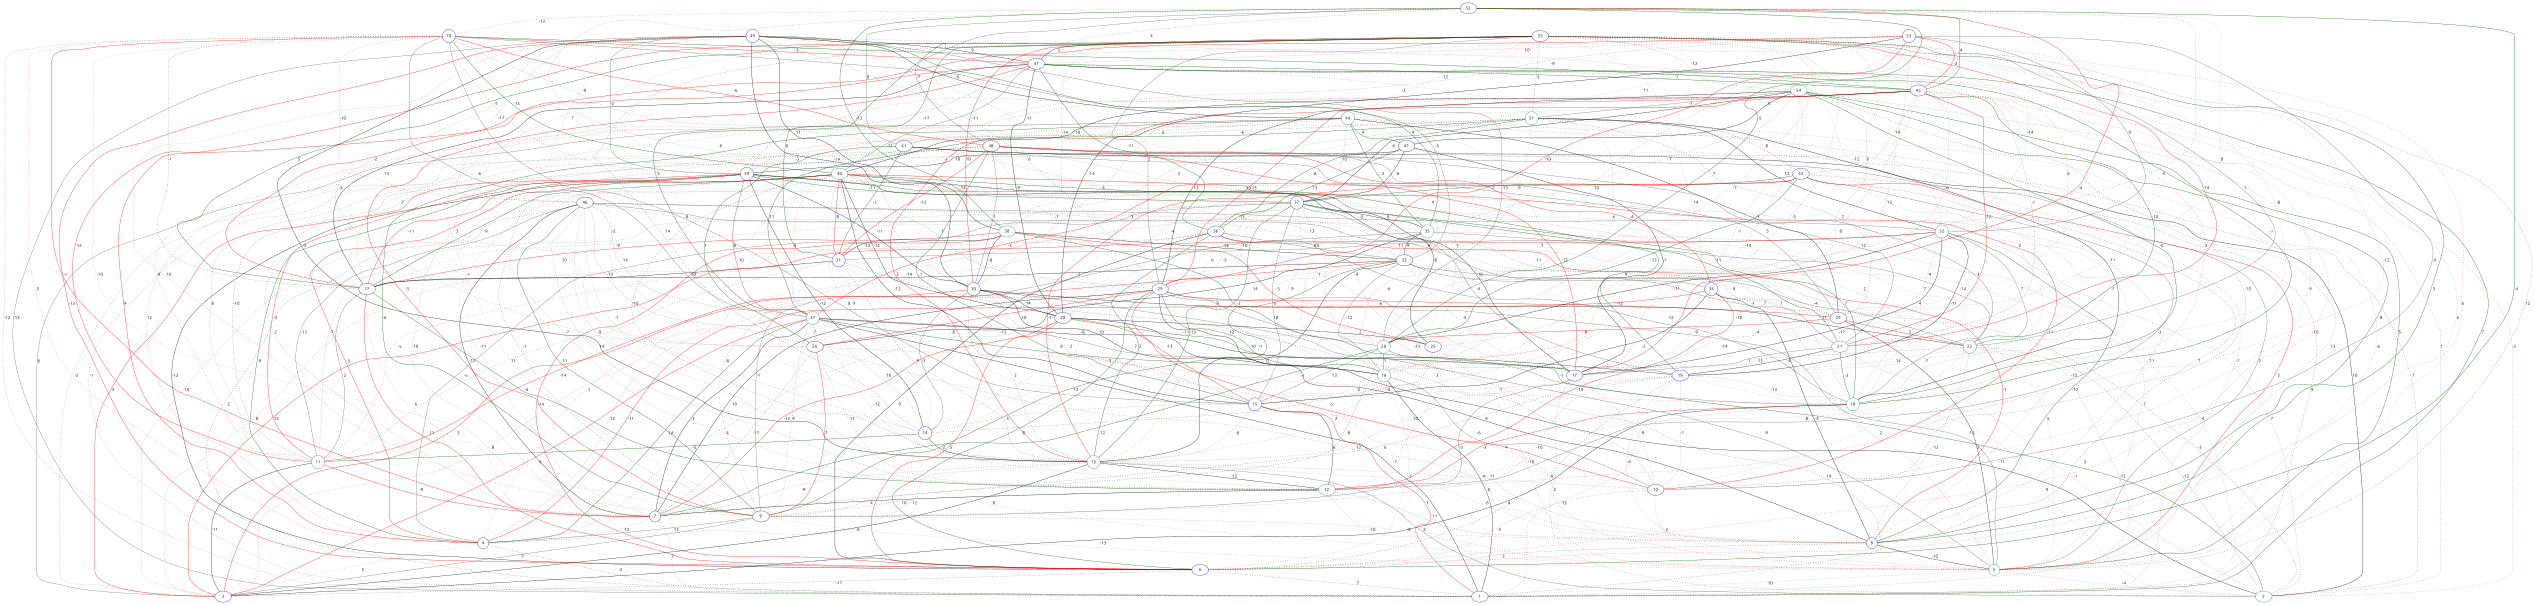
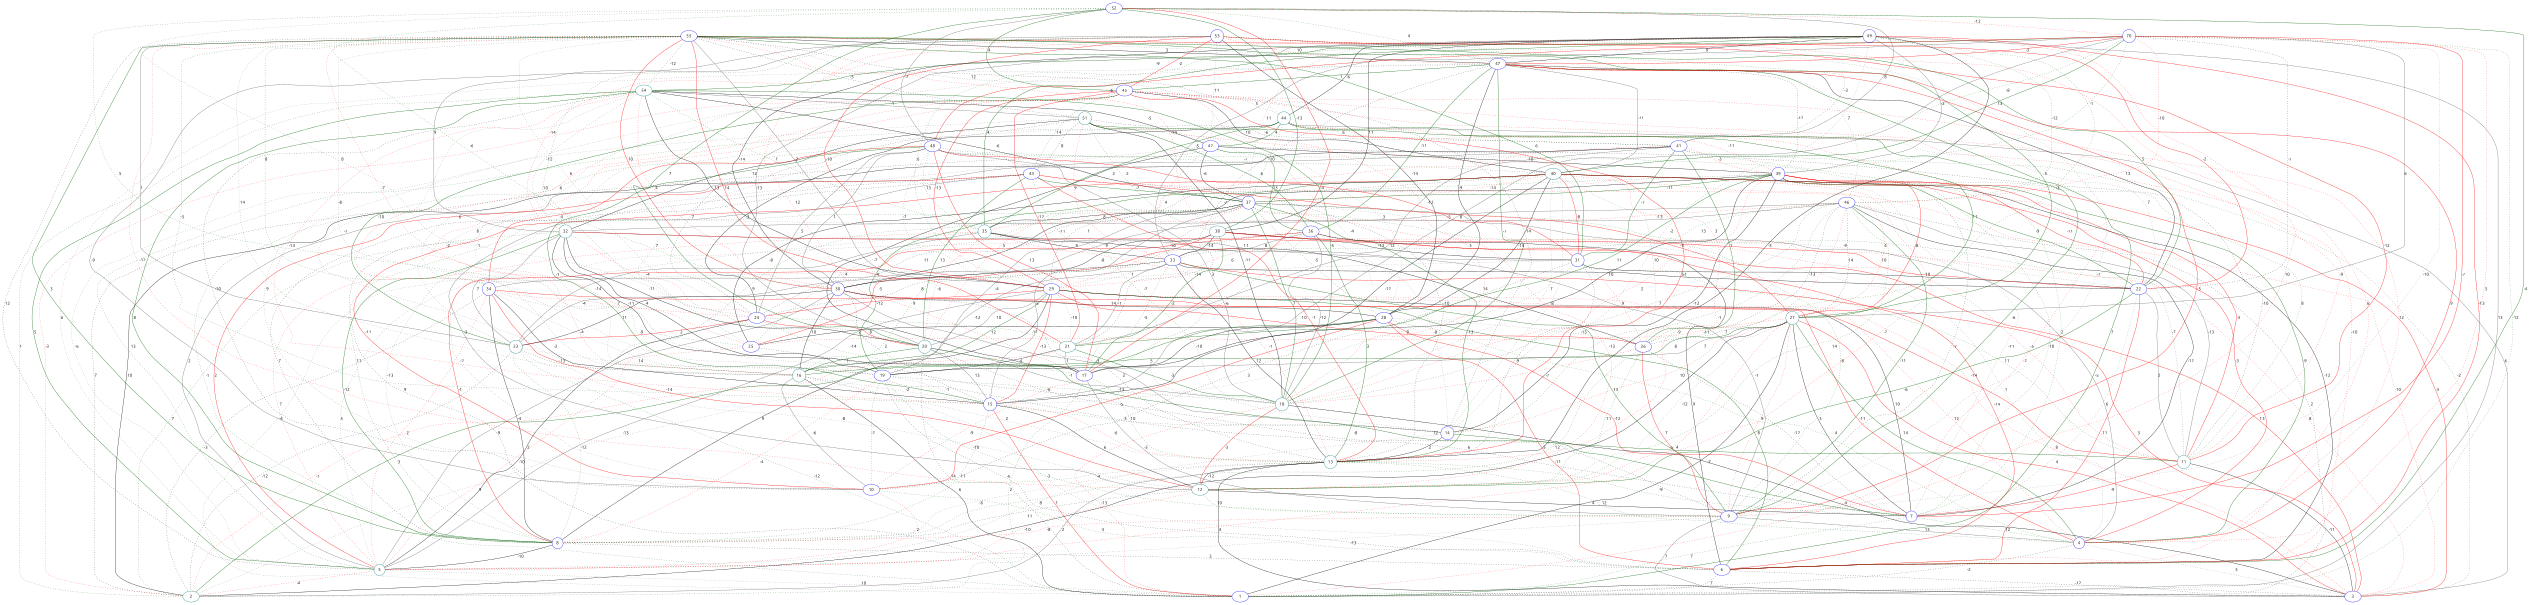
  graph {
    fontname=Ubuntu
    node [color=blue fontname=Ubuntu shape=ellipse]
    edge [color=darkgreen fontname=Ubuntu style=dotted]
    5 [color=teal shape=circle]
    55
    8 [shape=circle]
    11 [color=teal shape=circle]
    12 [color=teal]
    14 [shape=circle]
    15 [shape=circle]
    16 [color=teal shape=circle]
    19
    21 [color=teal]
    22
    23 [color=teal shape=circle]
    24
    25
    27 [color=teal shape=circle]
    29
    30 [shape=circle]
    31 [shape=circle]
    34 [shape=circle]
    38 [color=teal]
    44 [color=teal shape=circle]
    46
    47
    51 [color=teal shape=circle]
    54 [color=teal]
    2 [color=teal]
    1
    6
    7 [shape=circle]
    3
    9
    13 [color=teal shape=circle]
    10
    18 [color=teal shape=circle]
    17
    20 [color=teal shape=circle]
    26
    4 [shape=circle]
    28
    33
    35 [color=teal shape=circle]
    37 [shape=circle]
    42
    41
    39 [shape=circle]
    32 [color=teal shape=circle]
    45
    36
    40 [color=teal]
    43
    53 [shape=circle]
    52
    48
    n54 [label=70 shape=circle]
    49 [shape=circle]
    5 -- 2 [color=red label=-4]
    5 -- 1 [color=gray40 label=10]
    55 -- 5 [color=black label=12]
    55 -- 8 [label=3 style=solid]
    55 -- 11 [color=red label=-12 style=solid]
    55 -- 12 [color=red label=-12]
    55 -- 14 [color=black label=14]
    55 -- 15 [label=-5]
    55 -- 16 [color=gray40 label=14]
    55 -- 19 [color=gray40 label=-8]
    55 -- 21 [color=red label=14 style=solid]
    55 -- 22 [label=5 style=solid]
    55 -- 23 [color=gray40 label=1 style=solid]
    55 -- 24 [color=gray40 label=6]
    55 -- 25 [color=red label=-7]
    55 -- 27 [label=5 style=solid]
    55 -- 29 [color=gray40 label=2 style=solid]
    55 -- 30 [color=red label=10 style=solid]
    55 -- 31 [label=6 style=solid]
    55 -- 34 [label=8]
    55 -- 38 [color=red label=-14]
    55 -- 44 [color=gray40 label=12]
    55 -- 46 [color=gray40 label=7]
    55 -- 47 [color=black label=3 style=solid]
    55 -- 51 [color=black label=-5]
    55 -- 54 [label=-12]
    8 -- 5 [color=black label=-10 style=solid]
    8 -- 6 [color=black label=3]
    11 -- 7 [color=red label=-9 style=solid]
    11 -- 3 [color=black label=-11 style=solid]
    12 -- 5 [color=red label=-10]
    12 -- 8 [color=black label=11]
    12 -- 7 [color=black label=4 style=solid]
    12 -- 9 [label=10]
    14 -- 5 [color=gray40 label=8]
    14 -- 11 [label=-5 style=solid]
    14 -- 13 [color=black label=2 style=solid]
    15 -- 8 [label=11]
    15 -- 12 [color=black label=6 style=solid]
    15 -- 14 [label=5]
    15 -- 1 [color=red label=1 style=solid]
    15 -- 13 [color=red label=-6]
    16 -- 15 [color=gray40 label=-2]
    16 -- 1 [color=black label=6 style=solid]
    16 -- 6 [color=gray40 label=-3]
    16 -- 13 [color=gray40 label=2]
    16 -- 10 [color=gray40 label=-6 style=solid]
    19 -- 8 [color=red label=-4]
    19 -- 15 [color=gray40 label=-1]
    19 -- 2 [color=gray40 label=9]
    19 -- 6 [color=black label=-6]
    19 -- 7 [color=black label=6]
    19 -- 9 [label=-10]
    19 -- 10 [label=-2]
    19 -- 18 [label=-13]
    21 -- 19 [color=black label=-4 style=solid]
    21 -- 2 [color=red label=-1]
    21 -- 18 [label=-3 style=solid]
    21 -- 17 [color=gray40 label=1 style=solid]
    22 -- 11 [color=gray40 label=2 style=solid]
    22 -- 12 [label=-6 style=solid]
    22 -- 6 [color=red label=11 style=solid]
    22 -- 7 [color=gray40 label=6]
    23 -- 8 [label=-12]
    23 -- 12 [color=gray40 label=-8]
    23 -- 16 [color=black label=-13]
    23 -- 19 [color=gray40 label=14]
    23 -- 2 [color=black label=-12]
    23 -- 1 [label=-12]
    24 -- 5 [color=black label=2 style=solid]
    24 -- 21 [label=-12]
    24 -- 23 [color=red label=2 style=solid]
    24 -- 17 [label=-14]
    24 -- 20 [color=red label=8 style=solid]
    25 -- 5 [color=red label=-10]
    25 -- 14 [color=black label=-6]
    27 -- 5 [color=red label=4]
    27 -- 12 [color=gray40 label=-12]
    27 -- 14 [color=red label=10]
    27 -- 16 [label=8 style=solid]
    27 -- 25 [color=red label=-11]
    27 -- 2 [color=black label=-11 style=solid]
    27 -- 1 [color=black label=-7 style=solid]
    27 -- 7 [color=black label=3 style=solid]
    27 -- 3 [color=red label=4 style=solid]
    27 -- 9 [color=red label=9]
    27 -- 17 [color=gray40 label=7 style=solid]
    27 -- 26 [color=black label=7]
    27 -- 4 [label=14 style=solid]
    29 -- 5 [color=gray40 label=-13 style=solid]
    29 -- 8 [color=black label=9 style=solid]
    29 -- 14 [color=gray40 label=5]
    29 -- 15 [color=red label=-13 style=solid]
    29 -- 16 [label=12 style=solid]
    29 -- 21 [color=gray40 label=-10]
    29 -- 24 [color=red label=-12 style=solid]
    29 -- 6 [label=8 style=solid]
    29 -- 7 [color=black label=10 style=solid]
    29 -- 3 [color=red label=8]
    29 -- 20 [color=gray40 label=10 style=solid]
    29 -- 26 [color=red label=10 style=solid]
    29 -- 4 [color=red label=12]
    30 -- 5 [color=gray40 label=-9 style=solid]
    30 -- 11 [color=red label=-14 style=solid]
    30 -- 14 [color=gray40 label=-3 style=solid]
    30 -- 15 [color=black label=2]
    30 -- 16 [color=black label=10 style=solid]
    30 -- 23 [color=black label=11 style=solid]
    30 -- 13 [color=black label=2]
    30 -- 28 [color=black label=14 style=solid]
    31 -- 11 [label=11]
    31 -- 15 [color=gray40 label=8]
    31 -- 22 [color=black label=10 style=solid]
    31 -- 30 [color=gray40 label=-14]
    31 -- 13 [color=black label=-9]
    31 -- 10 [color=black label=3]
    31 -- 26 [color=red label=9]
    34 -- 5 [color=red label=2]
    34 -- 8 [color=black label=-4 style=solid]
    34 -- 12 [color=red label=-14 style=solid]
    34 -- 15 [color=black label=-2 style=solid]
    34 -- 19 [color=gray40 label=-4]
    34 -- 24 [color=red label=7]
    34 -- 2 [color=black label=-3]
    34 -- 17 [color=gray40 label=-9]
    34 -- 4 [color=red label=-11 style=solid]
    38 -- 22 [color=red label=10 style=solid]
    38 -- 25 [color=red label=-5 style=solid]
    38 -- 30 [color=black label=-8 style=solid]
    38 -- 31 [color=black label=-13 style=solid]
    38 -- 6 [color=red label=-14 style=solid]
    38 -- 17 [label=-2 style=solid]
    38 -- 33 [color=black label=-14 style=solid]
    44 -- 5 [label=13]
    44 -- 16 [color=gray40 label=1]
    44 -- 22 [color=gray40 label=7]
    44 -- 24 [color=black label=-3 style=solid]
    44 -- 1 [color=red label=-2]
    44 -- 3 [color=gray40 label=6 style=solid]
    44 -- 9 [label=-6 style=solid]
    44 -- 35 [label=2 style=solid]
    44 -- 37 [label=10]
    44 -- 42 [label=4 style=solid]
    44 -- 41 [label=6]
    44 -- 39 [color=red label=-11]
    46 -- 11 [color=gray40 label=-13 style=solid]
    46 -- 12 [label=14]
    46 -- 14 [label=-1]
    46 -- 27 [color=black label=14]
    46 -- 34 [color=gray40 label=9 style=solid]
    46 -- 1 [color=black label=2]
    46 -- 7 [color=black label=-12 style=solid]
    46 -- 9 [label=-11 style=solid]
    46 -- 13 [color=red label=-9]
    46 -- 18 [label=7]
    46 -- 26 [color=black label=-13]
    46 -- 33 [label=13]
    46 -- 35 [color=red label=-13]
    46 -- 32 [color=gray40 label=-5 style=solid]
    47 -- 5 [color=gray40 label=6]
    47 -- 16 [color=gray40 label=6]
    47 -- 21 [color=black label=-7]
    47 -- 22 [color=black label=13 style=solid]
    47 -- 1 [label=7 style=solid]
    47 -- 9 [color=red label=-5 style=solid]
    47 -- 18 [label=-7 style=solid]
    47 -- 4 [color=red label=9 style=solid]
    47 -- 28 [color=black label=-9 style=solid]
    47 -- 39 [color=black label=-12]
    47 -- 45 [label=1 style=solid]
    47 -- 36 [label=-11 style=solid]
    47 -- 40 [color=gray40 label=-11 style=solid]
    51 -- 5 [color=gray40 label=-6]
    51 -- 24 [color=black label=7]
    51 -- 27 [label=11 style=solid]
    51 -- 38 [label=2]
    51 -- 18 [color=black label=-11 style=solid]
    51 -- 26 [color=red label=3]
    51 -- 28 [color=gray40 label=3]
    51 -- 33 [color=red label=9]
    51 -- 41 [color=black label=-6]
    51 -- 32 [color=black label=12 style=solid]
    51 -- 36 [label=6 style=solid]
    51 -- 43 [color=black label=8]
    54 -- 5 [label=5 style=solid]
    54 -- 8 [label=8 style=solid]
    54 -- 15 [color=red label=-14]
    54 -- 16 [color=gray40 label=-1]
    54 -- 29 [color=black label=13 style=solid]
    54 -- 30 [color=red label=4]
    54 -- 51 [color=gray40 label=-1 style=solid]
    54 -- 2 [label=1]
    54 -- 10 [color=black label=-10]
    54 -- 18 [label=-5 style=solid]
    54 -- 35 [label=1]
    54 -- 37 [color=black label=-6 style=solid]
    54 -- 42 [color=black label=-5 style=solid]
    54 -- 32 [color=gray40 label=-12]
    6 -- 1 [color=black label=7]
    6 -- 3 [color=black label=-12]
    7 -- 1 [label=7]
    7 -- 4 [label=12]
    9 -- 5 [color=gray40 label=-13]
    9 -- 8 [color=red label=-8]
    9 -- 3 [color=gray40 label=7 style=solid]
    9 -- 4 [color=gray40 label=13 style=solid]
    13 -- 8 [color=gray40 label=-6]
    13 -- 12 [color=black label=-12 style=solid]
    13 -- 2 [color=gray40 label=2 style=solid]
    13 -- 7 [label=-9]
    13 -- 3 [color=black label=4 style=solid]
    13 -- 10 [label=-4]
    13 -- 4 [label=12]
    10 -- 5 [color=red label=2]
    10 -- 6 [label=-3]
    18 -- 12 [color=red label=-3 style=solid]
    18 -- 1 [color=red label=-13]
    18 -- 3 [color=black label=4 style=solid]
    17 -- 2 [label=2]
    17 -- 9 [color=gray40 label=-3 style=solid]
    17 -- 13 [label=10]
    17 -- 10 [color=red label=-9]
    20 -- 15 [color=gray40 label=13 style=solid]
    20 -- 16 [label=1 style=solid]
    20 -- 1 [color=black label=14]
    20 -- 7 [label=12 style=solid]
    20 -- 9 [color=black label=-8]
    20 -- 18 [color=gray40 label=-1 style=solid]
    26 -- 8 [label=12]
    26 -- 12 [label=11]
    26 -- 7 [color=black label=-12]
    26 -- 9 [color=red label=7 style=solid]
    26 -- 18 [color=red label=-7]
    4 -- 1 [color=black label=-2]
    4 -- 3 [color=gray40 label=5]
    28 -- 19 [color=black label=-10 style=solid]
    28 -- 25 [color=black label=2 style=solid]
    28 -- 2 [label=3 style=solid]
    28 -- 6 [color=red label=5 style=solid]
    28 -- 7 [color=red label=-12 style=solid]
    28 -- 10 [color=red label=-5 style=solid]
    28 -- 26 [color=gray40 label=-13]
    28 -- 4 [label=4]
    33 -- 5 [color=gray40 label=5]
    33 -- 16 [color=gray40 label=-12 style=solid]
    33 -- 21 [color=gray40 label=-1 style=solid]
    33 -- 22 [color=black label=-1 style=solid]
    33 -- 23 [color=gray40 label=-4 style=solid]
    33 -- 24 [color=black label=8]
    33 -- 29 [color=gray40 label=1]
    33 -- 3 [color=red label=5 style=solid]
    33 -- 9 [label=13 style=solid]
    33 -- 13 [color=black label=12 style=solid]
    33 -- 17 [label=-5]
    35 -- 5 [color=red label=7]
    35 -- 23 [color=gray40 label=-14 style=solid]
    35 -- 9 [color=gray40 label=-1 style=solid]
    35 -- 13 [color=red label=-1]
    35 -- 10 [color=gray40 label=-2]
    35 -- 20 [color=red label=-6]
    35 -- 26 [color=black label=14 style=solid]
    35 -- 33 [color=black label=9 style=solid]
    37 -- 8 [color=gray40 label=-13]
    37 -- 11 [label=-7]
    37 -- 12 [color=red label=-13]
    37 -- 15 [color=gray40 label=-5 style=solid]
    37 -- 16 [label=9]
    37 -- 19 [color=gray40 label=-4 style=solid]
    37 -- 22 [color=gray40 label=-9]
    37 -- 24 [color=black label=11]
    37 -- 25 [label=4]
    37 -- 29 [color=red label=-10]
    37 -- 9 [label=-8]
    37 -- 13 [label=-13 style=solid]
    37 -- 18 [label=7 style=solid]
    37 -- 4 [color=gray40 label=-5 style=solid]
    37 -- 28 [label=-5]
    37 -- 35 [color=black label=8 style=solid]
    42 -- 11 [color=black label=-10]
    42 -- 23 [color=gray40 label=-2]
    42 -- 2 [color=black label=7]
    42 -- 17 [color=black label=-2 style=solid]
    42 -- 28 [color=gray40 label=-4]
    42 -- 33 [color=gray40 label=4]
    42 -- 37 [color=black label=-6 style=solid]
    42 -- 39 [color=black label=10 style=solid]
    42 -- 36 [label=13 style=solid]
    41 -- 5 [color=gray40 label=2 style=solid]
    41 -- 21 [color=gray40 label=12 style=solid]
    41 -- 31 [label=-7 style=solid]
    41 -- 2 [color=black label=10 style=solid]
    41 -- 7 [label=2]
    41 -- 3 [label=-2]
    41 -- 20 [color=red label=5]
    41 -- 26 [label=1 style=solid]
    41 -- 39 [color=red label=-3]
    39 -- 8 [label=11]
    39 -- 11 [color=red label=-3 style=solid]
    39 -- 14 [color=black label=-12 style=solid]
    39 -- 21 [label=11 style=solid]
    39 -- 22 [color=red label=-11 style=solid]
    39 -- 27 [color=red label=8 style=solid]
    39 -- 30 [color=black label=-11 style=solid]
    39 -- 7 [label=10]
    39 -- 3 [color=red label=4 style=solid]
    39 -- 9 [color=black label=-7]
    39 -- 18 [color=red label=2]
    39 -- 17 [color=black label=10 style=solid]
    39 -- 4 [label=-9 style=solid]
    39 -- 37 [label=-11 style=solid]
    32 -- 8 [label=-12 style=solid]
    32 -- 19 [color=black label=-11 style=solid]
    32 -- 23 [color=gray40 label=7 style=solid]
    32 -- 24 [color=red label=-4]
    32 -- 31 [color=gray40 label=11 style=solid]
    32 -- 2 [label=7]
    32 -- 3 [color=red label=13 style=solid]
    32 -- 17 [color=black label=4 style=solid]
    32 -- 20 [color=black label=-11 style=solid]
    45 -- 11 [color=red label=-9]
    45 -- 16 [color=red label=8]
    45 -- 21 [color=red label=-12 style=solid]
    45 -- 23 [label=-10 style=solid]
    45 -- 29 [color=red label=-13 style=solid]
    45 -- 34 [color=red label=-6]
    45 -- 44 [color=gray40 label=5]
    45 -- 2 [color=red label=-3]
    45 -- 6 [color=red label=-10]
    45 -- 13 [color=red label=5 style=solid]
    45 -- 10 [color=gray40 label=9]
    45 -- 18 [color=red label=3]
    45 -- 4 [color=red label=12]
    45 -- 40 [color=black label=10 style=solid]
    45 -- 43 [label=14]
    36 -- 8 [color=red label=-1 style=solid]
    36 -- 11 [color=red label=-5]
    36 -- 14 [color=gray40 label=-8]
    36 -- 16 [label=9]
    36 -- 29 [color=red label=6]
    36 -- 1 [color=gray40 label=-4]
    36 -- 6 [color=black label=9 style=solid]
    36 -- 3 [color=red label=8]
    36 -- 13 [label=3 style=solid]
    36 -- 18 [color=gray40 label=-12 style=solid]
    36 -- 17 [label=-6]
    36 -- 4 [color=gray40 label=1]
    36 -- 33 [color=gray40 label=8 style=solid]
    40 -- 12 [color=red label=-2]
    40 -- 14 [color=gray40 label=8]
    40 -- 15 [color=black label=-12 style=solid]
    40 -- 19 [label=4 style=solid]
    40 -- 22 [label=-9 style=solid]
    40 -- 25 [color=black label=-8 style=solid]
    40 -- 27 [color=red label=4]
    40 -- 29 [color=black label=1]
    40 -- 31 [color=red label=-8 style=solid]
    40 -- 6 [color=black label=-12 style=solid]
    40 -- 7 [color=gray40 label=-11]
    40 -- 10 [color=red label=-11 style=solid]
    40 -- 18 [color=gray40 label=7]
    40 -- 26 [color=gray40 label=10]
    40 -- 4 [color=red label=-3 style=solid]
    40 -- 28 [color=black label=-14 style=solid]
    40 -- 37 [color=red label=-14]
    43 -- 5 [color=red label=2 style=solid]
    43 -- 8 [color=black label=7]
    43 -- 12 [color=gray40 label=-3 style=solid]
    43 -- 27 [color=red label=-3 style=solid]
    43 -- 1 [color=black label=9]
    43 -- 3 [color=red label=10]
    43 -- 13 [color=red label=-1 style=solid]
    43 -- 18 [label=-2]
    43 -- 20 [label=13 style=solid]
    43 -- 37 [label=-2 style=solid]
    53 -- 22 [color=red label=-2 style=solid]
    53 -- 29 [color=red label=-10 style=solid]
    53 -- 47 [color=red label=10]
    53 -- 6 [color=red label=6]
    53 -- 9 [color=gray40 label=-7]
    53 -- 10 [color=gray40 label=-9 style=solid]
    53 -- 17 [color=red label=12]
    53 -- 20 [label=10]
    53 -- 28 [color=black label=-14 style=solid]
    53 -- 42 [color=gray40 label=11]
    53 -- 41 [label=-3]
    53 -- 32 [color=gray40 label=9 style=solid]
    53 -- 45 [color=red label=-2 style=solid]
    52 -- 24 [color=gray40 label=8]
    52 -- 25 [label=5]
    52 -- 30 [label=-6]
    52 -- 38 [label=-13 style=solid]
    52 -- 47 [label=4]
    52 -- 6 [label=-4 style=solid]
    52 -- 17 [color=red label=-4 style=solid]
    52 -- 20 [label=7 style=solid]
    52 -- 41 [color=gray40 label=8 style=solid]
    52 -- 45 [label=4 style=solid]
    52 -- 48 [color=gray40 label=-2 style=solid]
    52 -- n54 [color=red label=-12]
    48 -- 11 [label=8]
    48 -- 15 [label=-1 style=solid]
    48 -- 24 [color=gray40 label=5 style=solid]
    48 -- 25 [color=gray40 label=7]
    48 -- 29 [color=gray40 label=-7]
    48 -- 30 [color=gray40 label=1 style=solid]
    48 -- 31 [color=red label=-12 style=solid]
    48 -- 34 [color=red label=-4 style=solid]
    48 -- 1 [label=-1]
    48 -- 13 [color=black label=-10]
    48 -- 18 [color=gray40 label=3 style=solid]
    48 -- 17 [color=red label=13 style=solid]
    48 -- 35 [label=13]
    48 -- 40 [label=-7]
    n54 -- 15 [color=gray40 label=8 style=solid]
    n54 -- 22 [color=black label=-1]
    n54 -- 27 [color=gray40 label=6 style=solid]
    n54 -- 46 [color=red label=-10]
    n54 -- 47 [color=red label=-3 style=solid]
    n54 -- 1 [label=-12]
    n54 -- 7 [color=red label=-7 style=solid]
    n54 -- 9 [color=gray40 label=-10]
    n54 -- 4 [color=red label=5]
    n54 -- 33 [color=gray40 label=-5 style=solid]
    n54 -- 41 [label=-8]
    n54 -- 39 [label=-1]
-   n54 -- 45 [label=-9 style=solid]
+   n54 -- 54 [label=-9 style=solid]
    n54 -- 40 [label=13 style=solid]
    n54 -- 48 [color=red label=-6 style=solid]
    49 -- 14 [color=gray40 label=-2]
    49 -- 29 [label=6]
    49 -- 30 [color=black label=-14 style=solid]
    49 -- 38 [color=black label=11 style=solid]
    49 -- 44 [color=black label=-6 style=solid]
    49 -- 46 [label=-12]
    49 -- 47 [color=black label=9 style=solid]
    49 -- 1 [color=gray40 label=13 style=solid]
    49 -- 6 [color=red label=-13 style=solid]
    49 -- 9 [color=red label=10]
    49 -- 13 [color=black label=-3 style=solid]
    49 -- 20 [color=gray40 label=-13 style=solid]
    49 -- 26 [label=-3]
    49 -- 35 [label=4 style=solid]
    49 -- 37 [color=gray40 label=11]
    49 -- 39 [color=gray40 label=-2 style=solid]
    49 -- 32 [color=red label=-14]
  }
